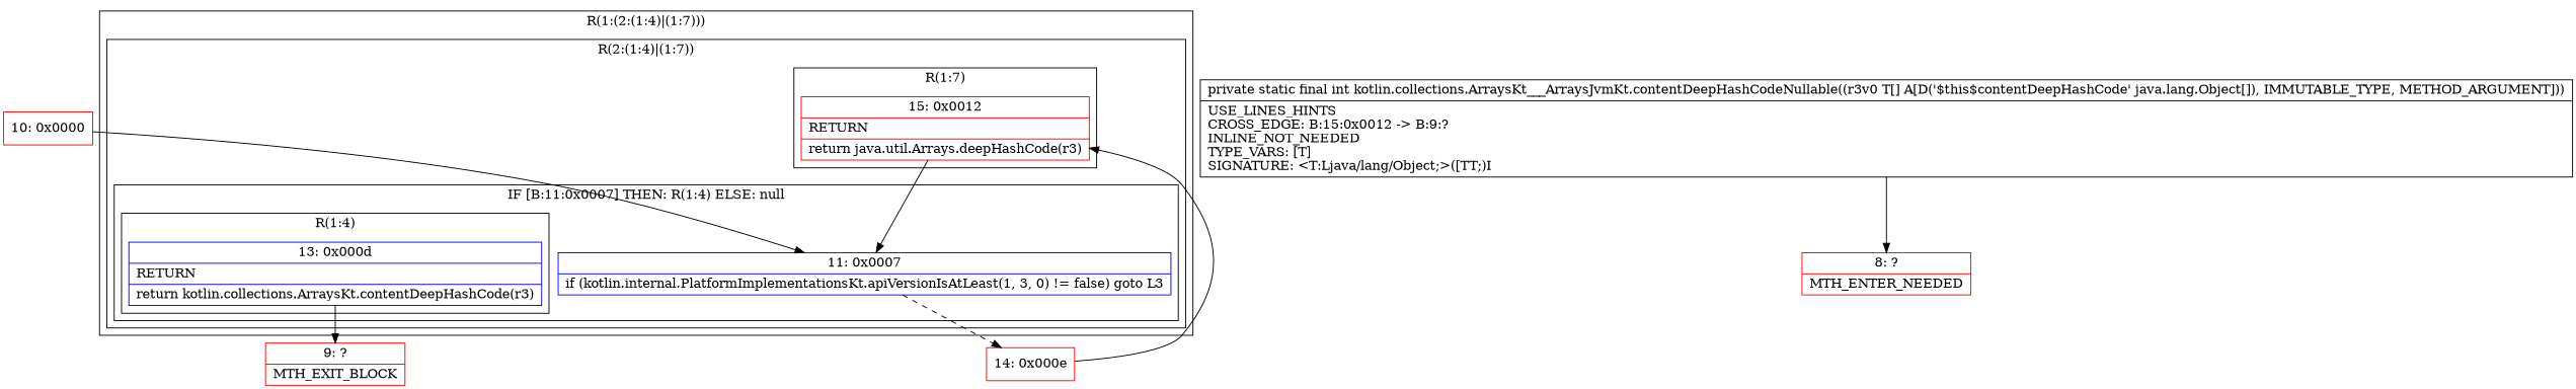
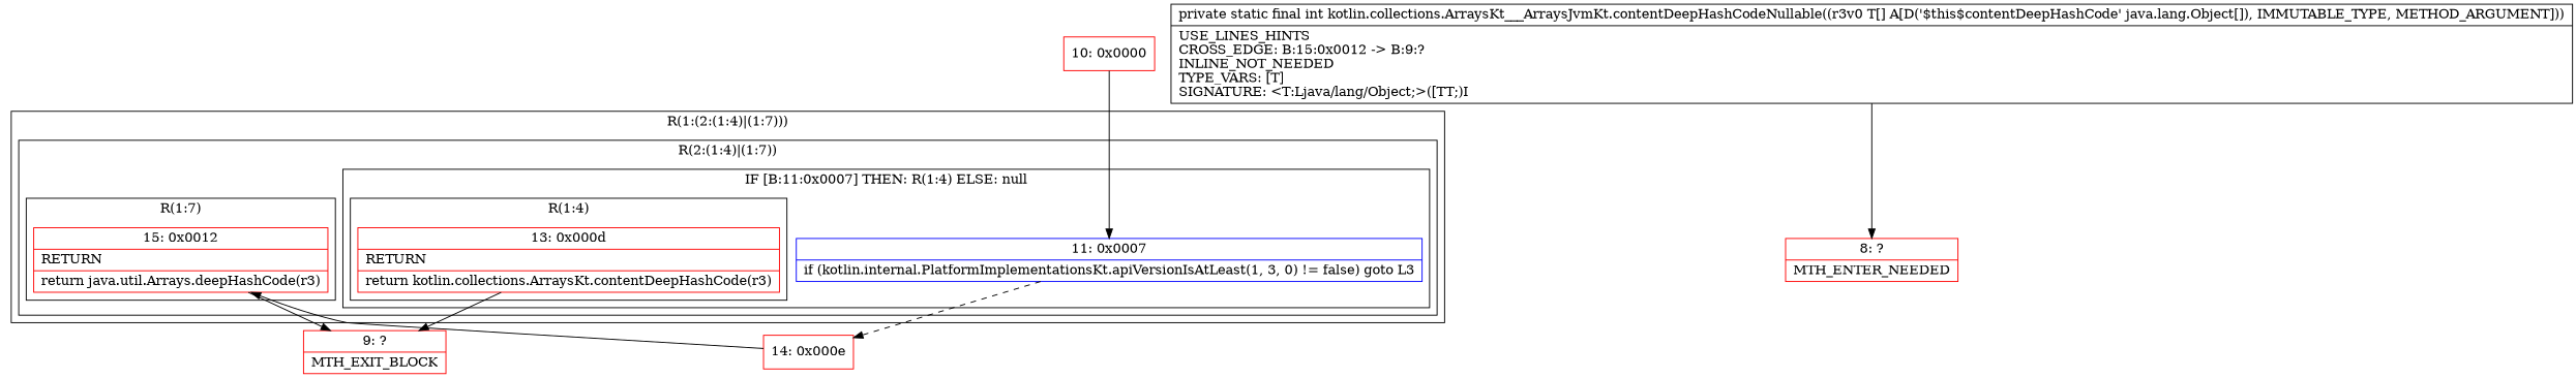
  digraph {
    node [color=red shape=record]
-   n1 [color=blue label="{13\:\ 0x000d|RETURN\l|return kotlin.collections.ArraysKt.contentDeepHashCode(r3)\l}"]
+   n1 [label="{13\:\ 0x000d|RETURN\l|return kotlin.collections.ArraysKt.contentDeepHashCode(r3)\l}"]
    n2 [color=blue label="{11\:\ 0x0007|if (kotlin.internal.PlatformImplementationsKt.apiVersionIsAtLeast(1, 3, 0) != false) goto L3\l}"]
    n3 [label="{15\:\ 0x0012|RETURN\l|return java.util.Arrays.deepHashCode(r3)\l}"]
    n4 [label="{9\:\ ?|MTH_EXIT_BLOCK\l}"]
    n5 [label="{14\:\ 0x000e}"]
    n6 [label="{8\:\ ?|MTH_ENTER_NEEDED\l}"]
    n7 [label="{10\:\ 0x0000}"]
    n8 [label="{private static final int kotlin.collections.ArraysKt___ArraysJvmKt.contentDeepHashCodeNullable((r3v0 T[] A[D('$this$contentDeepHashCode' java.lang.Object[]), IMMUTABLE_TYPE, METHOD_ARGUMENT]))  | USE_LINES_HINTS\lCROSS_EDGE: B:15:0x0012 \-\> B:9:?\lINLINE_NOT_NEEDED\lTYPE_VARS: [T]\lSIGNATURE: \<T:Ljava\/lang\/Object;\>([TT;)I\l}" color=""]
    subgraph cluster_1 {
      label="R(1:(2:(1:4)|(1:7)))"
      subgraph cluster_2 {
        label="R(2:(1:4)|(1:7))"
        subgraph cluster_3 {
          label="IF [B:11:0x0007] THEN: R(1:4) ELSE: null"
          n2
          subgraph cluster_4 {
            label="R(1:4)"
            n1
          }
        }
        subgraph cluster_5 {
          label="R(1:7)"
          n3
        }
      }
    }
    n1 -> n4
    n2 -> n5 [style=dashed]
-   n3 -> n2
+   n3 -> n4
    n5 -> n3
    n7 -> n2
    n8 -> n6
  }
